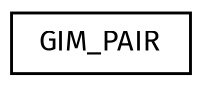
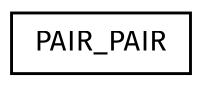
  digraph {
    rankdir=LR
    fontname="Fira Sans"
-   n1 [color=black fillcolor=white fontname="Fira Sans" fontsize=10 height=0.2 label=GIM_PAIR shape=record style=filled width=0.4]
+   n1 [color=black fillcolor=white fontname="Fira Sans" fontsize=10 height=0.2 label=PAIR_PAIR shape=record style=filled width=0.4]
  }
